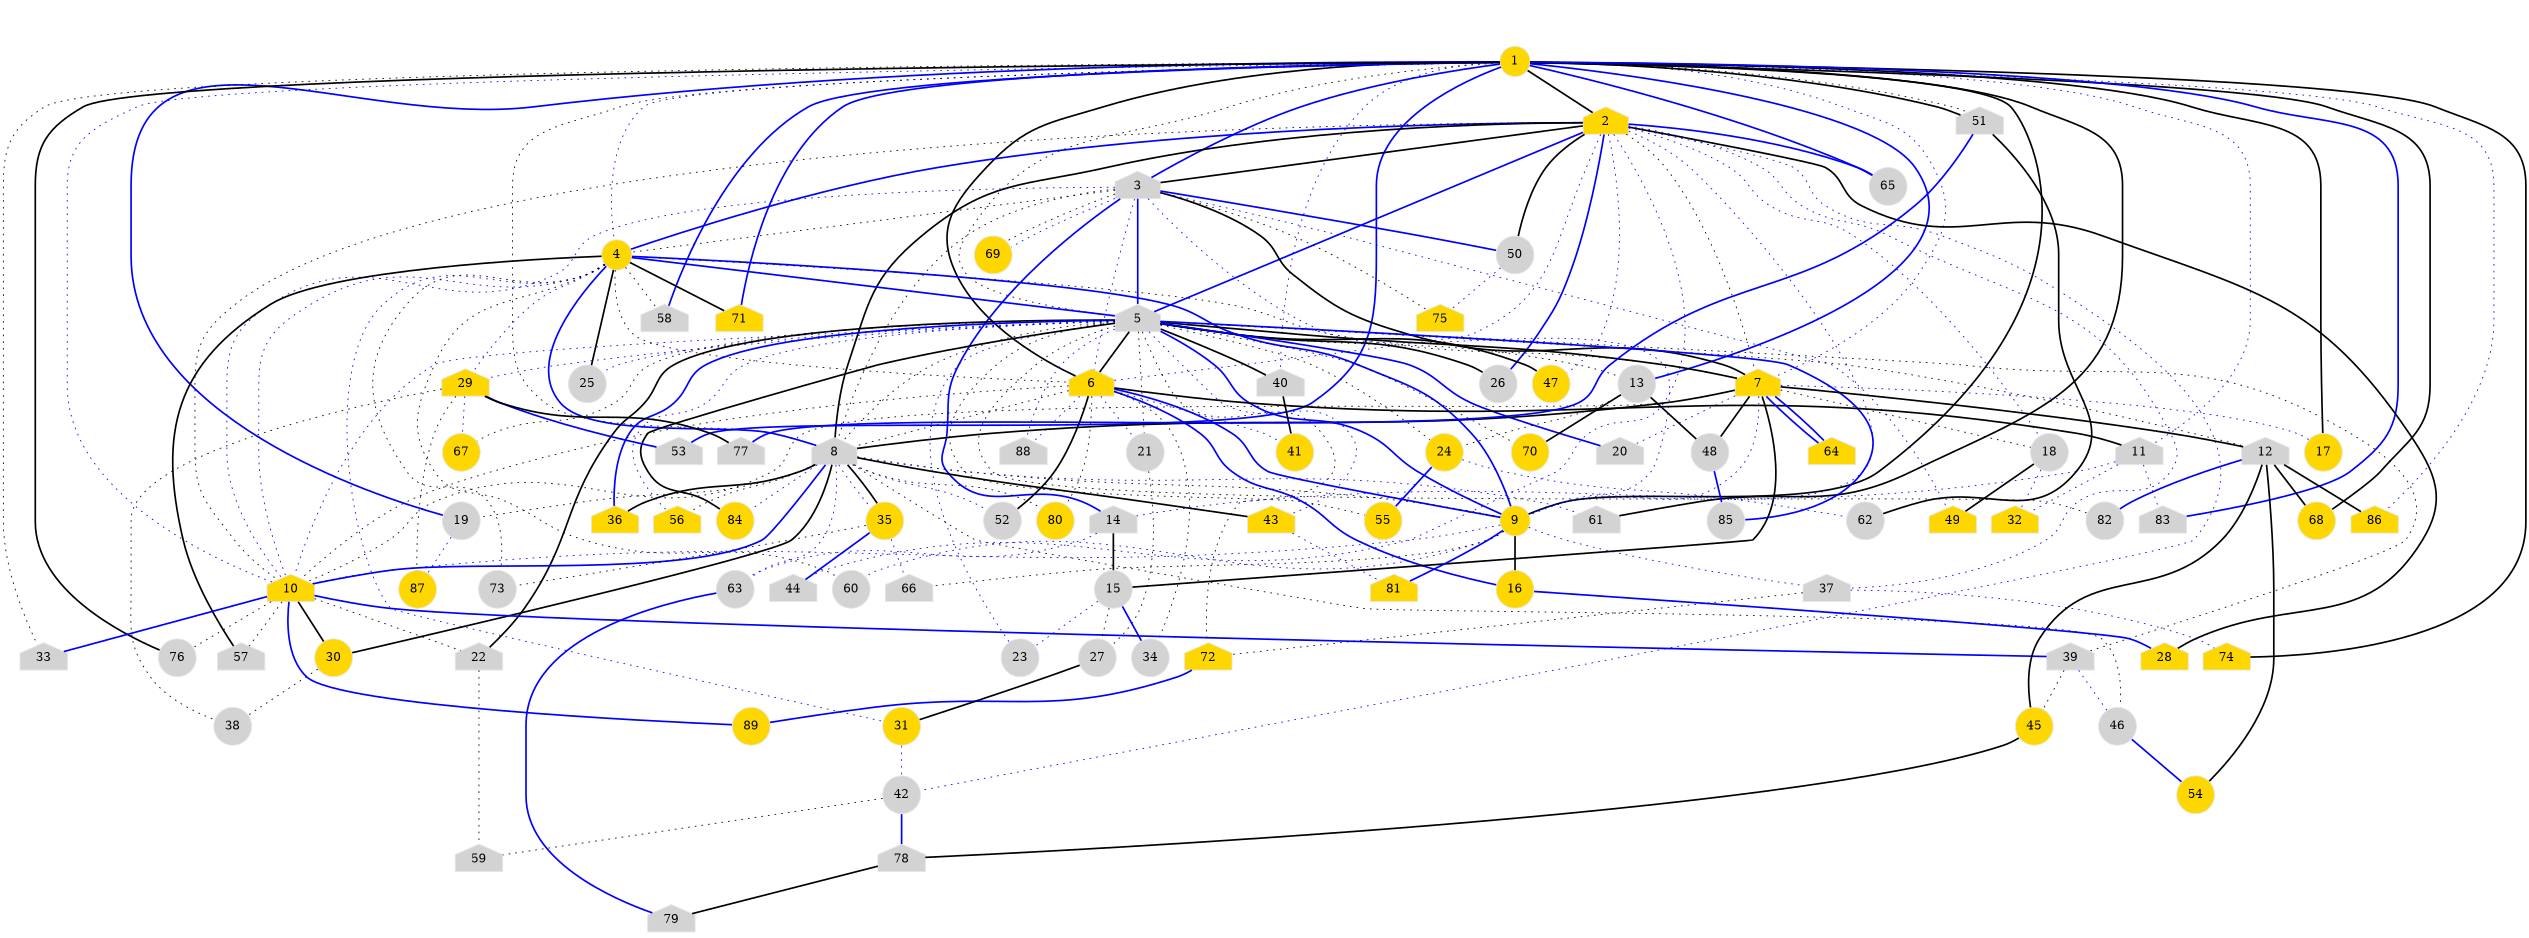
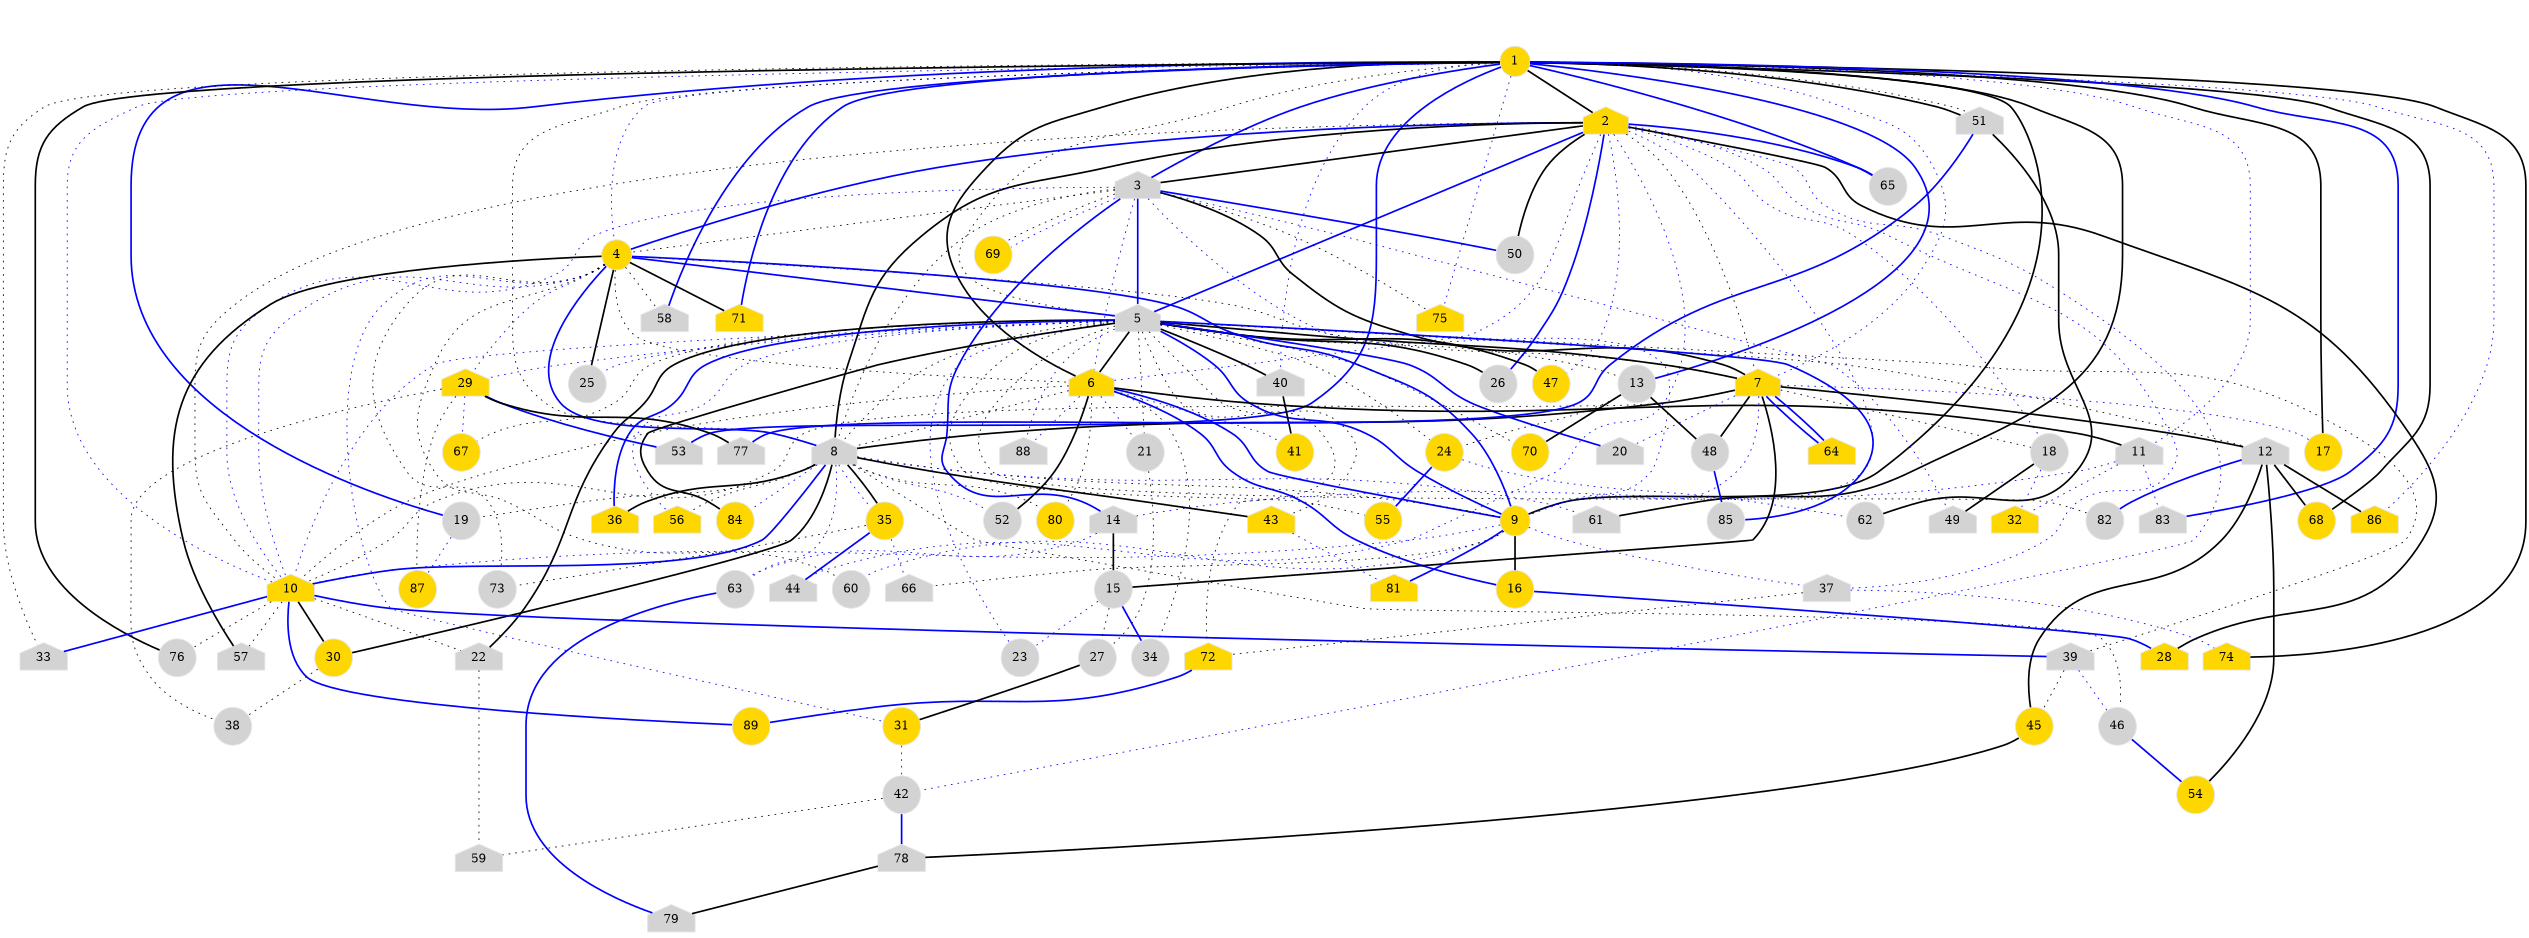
  graph {
    node [color=gray90 fillcolor=lightgrey shape=circle style=filled]
    edge [color=black style=dotted]
    1 [fillcolor=gold]
    2 [fillcolor=gold shape=house]
    3 [shape=house]
    4 [fillcolor=gold]
    5 [shape=house]
    6 [fillcolor=gold shape=house]
    7 [fillcolor=gold shape=house]
    8 [shape=house]
    9 [fillcolor=gold]
    10 [fillcolor=gold shape=house]
    11 [shape=house]
    13
    17 [fillcolor=gold]
    19
    33 [shape=house]
    40 [shape=house]
    51 [shape=house]
    53 [shape=house]
    58 [shape=house]
    61 [shape=house]
    65
    68 [fillcolor=gold]
    71 [fillcolor=gold shape=house]
    74 [fillcolor=gold shape=house]
    75 [fillcolor=gold shape=house]
    76
    83 [shape=house]
    86 [fillcolor=gold shape=house]
    18
    26
    28 [fillcolor=gold shape=house]
    37 [shape=house]
    42
    44 [shape=house]
    47 [fillcolor=gold]
    50
    14 [shape=house]
-   49 [fillcolor=gold shape=house]
+   49 [shape=house]
    69 [fillcolor=gold]
    25
    29 [fillcolor=gold shape=house]
    31 [fillcolor=gold]
    57 [shape=house]
    60
    73
    12 [shape=house]
    20 [shape=house]
    21
    22 [shape=house]
    23
    24 [fillcolor=gold]
    36 [fillcolor=gold shape=house]
    39 [shape=house]
    43 [fillcolor=gold shape=house]
    55 [fillcolor=gold]
    56 [fillcolor=gold shape=house]
    67 [fillcolor=gold]
    70 [fillcolor=gold]
    72 [fillcolor=gold shape=house]
    82
    84 [fillcolor=gold]
    85
    88 [shape=house]
    16 [fillcolor=gold]
    34
    41 [fillcolor=gold]
    52
    80 [fillcolor=gold]
    15
    48
    64 [fillcolor=gold shape=house]
    30 [fillcolor=gold]
    35 [fillcolor=gold]
    46
    63
    66 [shape=house]
    81 [fillcolor=gold shape=house]
    89 [fillcolor=gold]
    32 [fillcolor=gold shape=house]
    87 [fillcolor=gold]
    62
    77 [shape=house]
    59 [shape=house]
    78 [shape=house]
    38
    45 [fillcolor=gold]
    54 [fillcolor=gold]
    27
    79 [shape=house]
    1 -- 2 [style=bold]
    1 -- 3 [color=blue style=bold]
    1 -- 4 [color=blue]
    1 -- 5
    1 -- 6 [style=bold]
    1 -- 7 [color=blue]
    1 -- 8
    1 -- 9 [style=bold]
    1 -- 10 [color=blue]
    1 -- 11 [color=blue]
    1 -- 13 [color=blue style=bold]
    1 -- 17 [style=bold]
    1 -- 19 [color=blue style=bold]
    1 -- 33
    1 -- 40 [color=blue]
    1 -- 51 [style=bold]
    1 -- 51
    1 -- 53 [color=blue style=bold]
    1 -- 58 [color=blue style=bold]
    1 -- 61 [style=bold]
    1 -- 65 [color=blue style=bold]
    1 -- 68 [style=bold]
    1 -- 71 [color=blue style=bold]
    1 -- 74 [style=bold]
-   50 -- 75 [color=blue]
+   1 -- 75 [color=blue]
    1 -- 76 [style=bold]
    1 -- 83 [color=blue style=bold]
    1 -- 86 [color=blue]
    2 -- 3 [style=bold]
    2 -- 4 [color=blue style=bold]
    2 -- 5 [color=blue style=bold]
    2 -- 6 [color=blue]
    2 -- 7
    2 -- 8 [style=bold]
    2 -- 9 [color=blue]
    2 -- 10
    2 -- 65 [color=blue style=bold]
    2 -- 18 [color=blue]
    2 -- 26 [color=blue style=bold]
    2 -- 28 [style=bold]
    2 -- 37 [color=blue]
    2 -- 42 [color=blue]
    2 -- 44 [color=blue]
    2 -- 47 [color=blue]
    2 -- 50 [style=bold]
    3 -- 4
    3 -- 5 [color=blue style=bold]
    3 -- 6 [color=blue]
    3 -- 7 [style=bold]
    3 -- 8
    3 -- 9 [color=blue]
    3 -- 10 [color=blue]
    3 -- 75
    3 -- 50 [color=blue style=bold]
    3 -- 14 [color=blue style=bold]
    3 -- 49 [color=blue]
    3 -- 69
    3 -- 69 [color=blue]
    4 -- 5 [color=blue style=bold]
    4 -- 6
    4 -- 7
    4 -- 8 [color=blue style=bold]
    4 -- 9 [color=blue style=bold]
    4 -- 10 [color=blue]
    4 -- 58
    4 -- 71 [style=bold]
    4 -- 25 [style=bold]
    4 -- 29 [color=blue]
    4 -- 31 [color=blue]
    4 -- 57 [style=bold]
    4 -- 60
    4 -- 73
    5 -- 6 [style=bold]
    5 -- 7 [style=bold]
    5 -- 8
    5 -- 9 [color=blue style=bold]
    5 -- 10 [color=blue]
    5 -- 13
    5 -- 40 [style=bold]
    5 -- 26 [style=bold]
    5 -- 47 [style=bold]
    5 -- 25 [color=blue]
    5 -- 29 [color=blue]
    5 -- 12
    5 -- 20 [color=blue style=bold]
    5 -- 21
    5 -- 22 [style=bold]
    5 -- 23 [color=blue]
    5 -- 24
    5 -- 36 [color=blue style=bold]
    5 -- 39
-   5 -- 43 [color=blue]
+   5 -- 43
    5 -- 55
    5 -- 56 [color=blue]
    5 -- 67
    5 -- 70
    5 -- 72
    5 -- 82
    5 -- 84 [style=bold]
    5 -- 85 [color=blue style=bold]
    5 -- 88 [color=blue]
    6 -- 8
    6 -- 9 [color=blue style=bold]
    6 -- 10
    6 -- 11 [style=bold]
    6 -- 21 [color=blue]
    6 -- 88 [color=blue]
    6 -- 16 [color=blue style=bold]
    6 -- 34
    6 -- 41 [color=blue]
    6 -- 52 [style=bold]
    6 -- 80
    7 -- 8 [style=bold]
    7 -- 9 [color=blue]
    7 -- 10
    7 -- 17 [color=blue]
    7 -- 18
    7 -- 12 [style=bold]
    7 -- 20 [color=blue]
    7 -- 15 [style=bold]
    7 -- 48 [style=bold]
    7 -- 64 [color=blue style=bold]
    7 -- 64 [color=blue style=bold]
    8 -- 9
    8 -- 10 [color=blue style=bold]
    8 -- 19
    8 -- 61 [color=blue]
    8 -- 36 [style=bold]
    8 -- 43 [style=bold]
    8 -- 56
    8 -- 84 [color=blue]
    8 -- 52 [color=blue]
    8 -- 80
    8 -- 30 [style=bold]
    8 -- 35 [color=blue]
    8 -- 35 [style=bold]
    8 -- 46
    8 -- 63 [color=blue]
    9 -- 10 [color=blue]
    9 -- 37 [color=blue]
    9 -- 60 [color=blue]
    9 -- 16 [style=bold]
    9 -- 66
    9 -- 81 [color=blue style=bold]
    10 -- 33 [color=blue style=bold]
    10 -- 76
    10 -- 57
    10 -- 22
    10 -- 39 [color=blue style=bold]
    10 -- 30 [style=bold]
    10 -- 89 [color=blue style=bold]
    11 -- 83 [color=blue]
    11 -- 14 [color=blue]
    11 -- 32 [color=blue]
    13 -- 24
    13 -- 70 [style=bold]
    13 -- 48 [style=bold]
    19 -- 87 [color=blue]
    40 -- 41 [style=bold]
    51 -- 62 [style=bold]
    51 -- 77 [color=blue style=bold]
    18 -- 49 [style=bold]
    18 -- 32 [color=blue]
    37 -- 74 [color=blue]
    37 -- 72
    42 -- 59
    42 -- 78 [color=blue style=bold]
    14 -- 15 [style=bold]
    14 -- 63 [color=blue]
    29 -- 53 [color=blue style=bold]
    29 -- 67 [color=blue]
    29 -- 87
    29 -- 77 [style=bold]
    29 -- 38
    31 -- 42 [color=blue]
    12 -- 68 [style=bold]
    12 -- 86 [style=bold]
    12 -- 82 [color=blue style=bold]
    12 -- 45 [style=bold]
    12 -- 54 [style=bold]
    21 -- 27
    22 -- 59
    24 -- 55 [color=blue style=bold]
    24 -- 62 [color=blue]
    39 -- 46 [color=blue]
    39 -- 45
    43 -- 81 [color=blue]
    72 -- 89 [color=blue style=bold]
    16 -- 28 [color=blue style=bold]
    15 -- 23 [color=blue]
    15 -- 34 [color=blue style=bold]
    15 -- 27
    48 -- 85 [color=blue style=bold]
    30 -- 38
    35 -- 44 [color=blue style=bold]
    35 -- 73
    35 -- 66 [color=blue]
    46 -- 54 [color=blue style=bold]
    63 -- 79 [color=blue style=bold]
    78 -- 79 [style=bold]
    45 -- 78 [style=bold]
    27 -- 31 [style=bold]
  }
